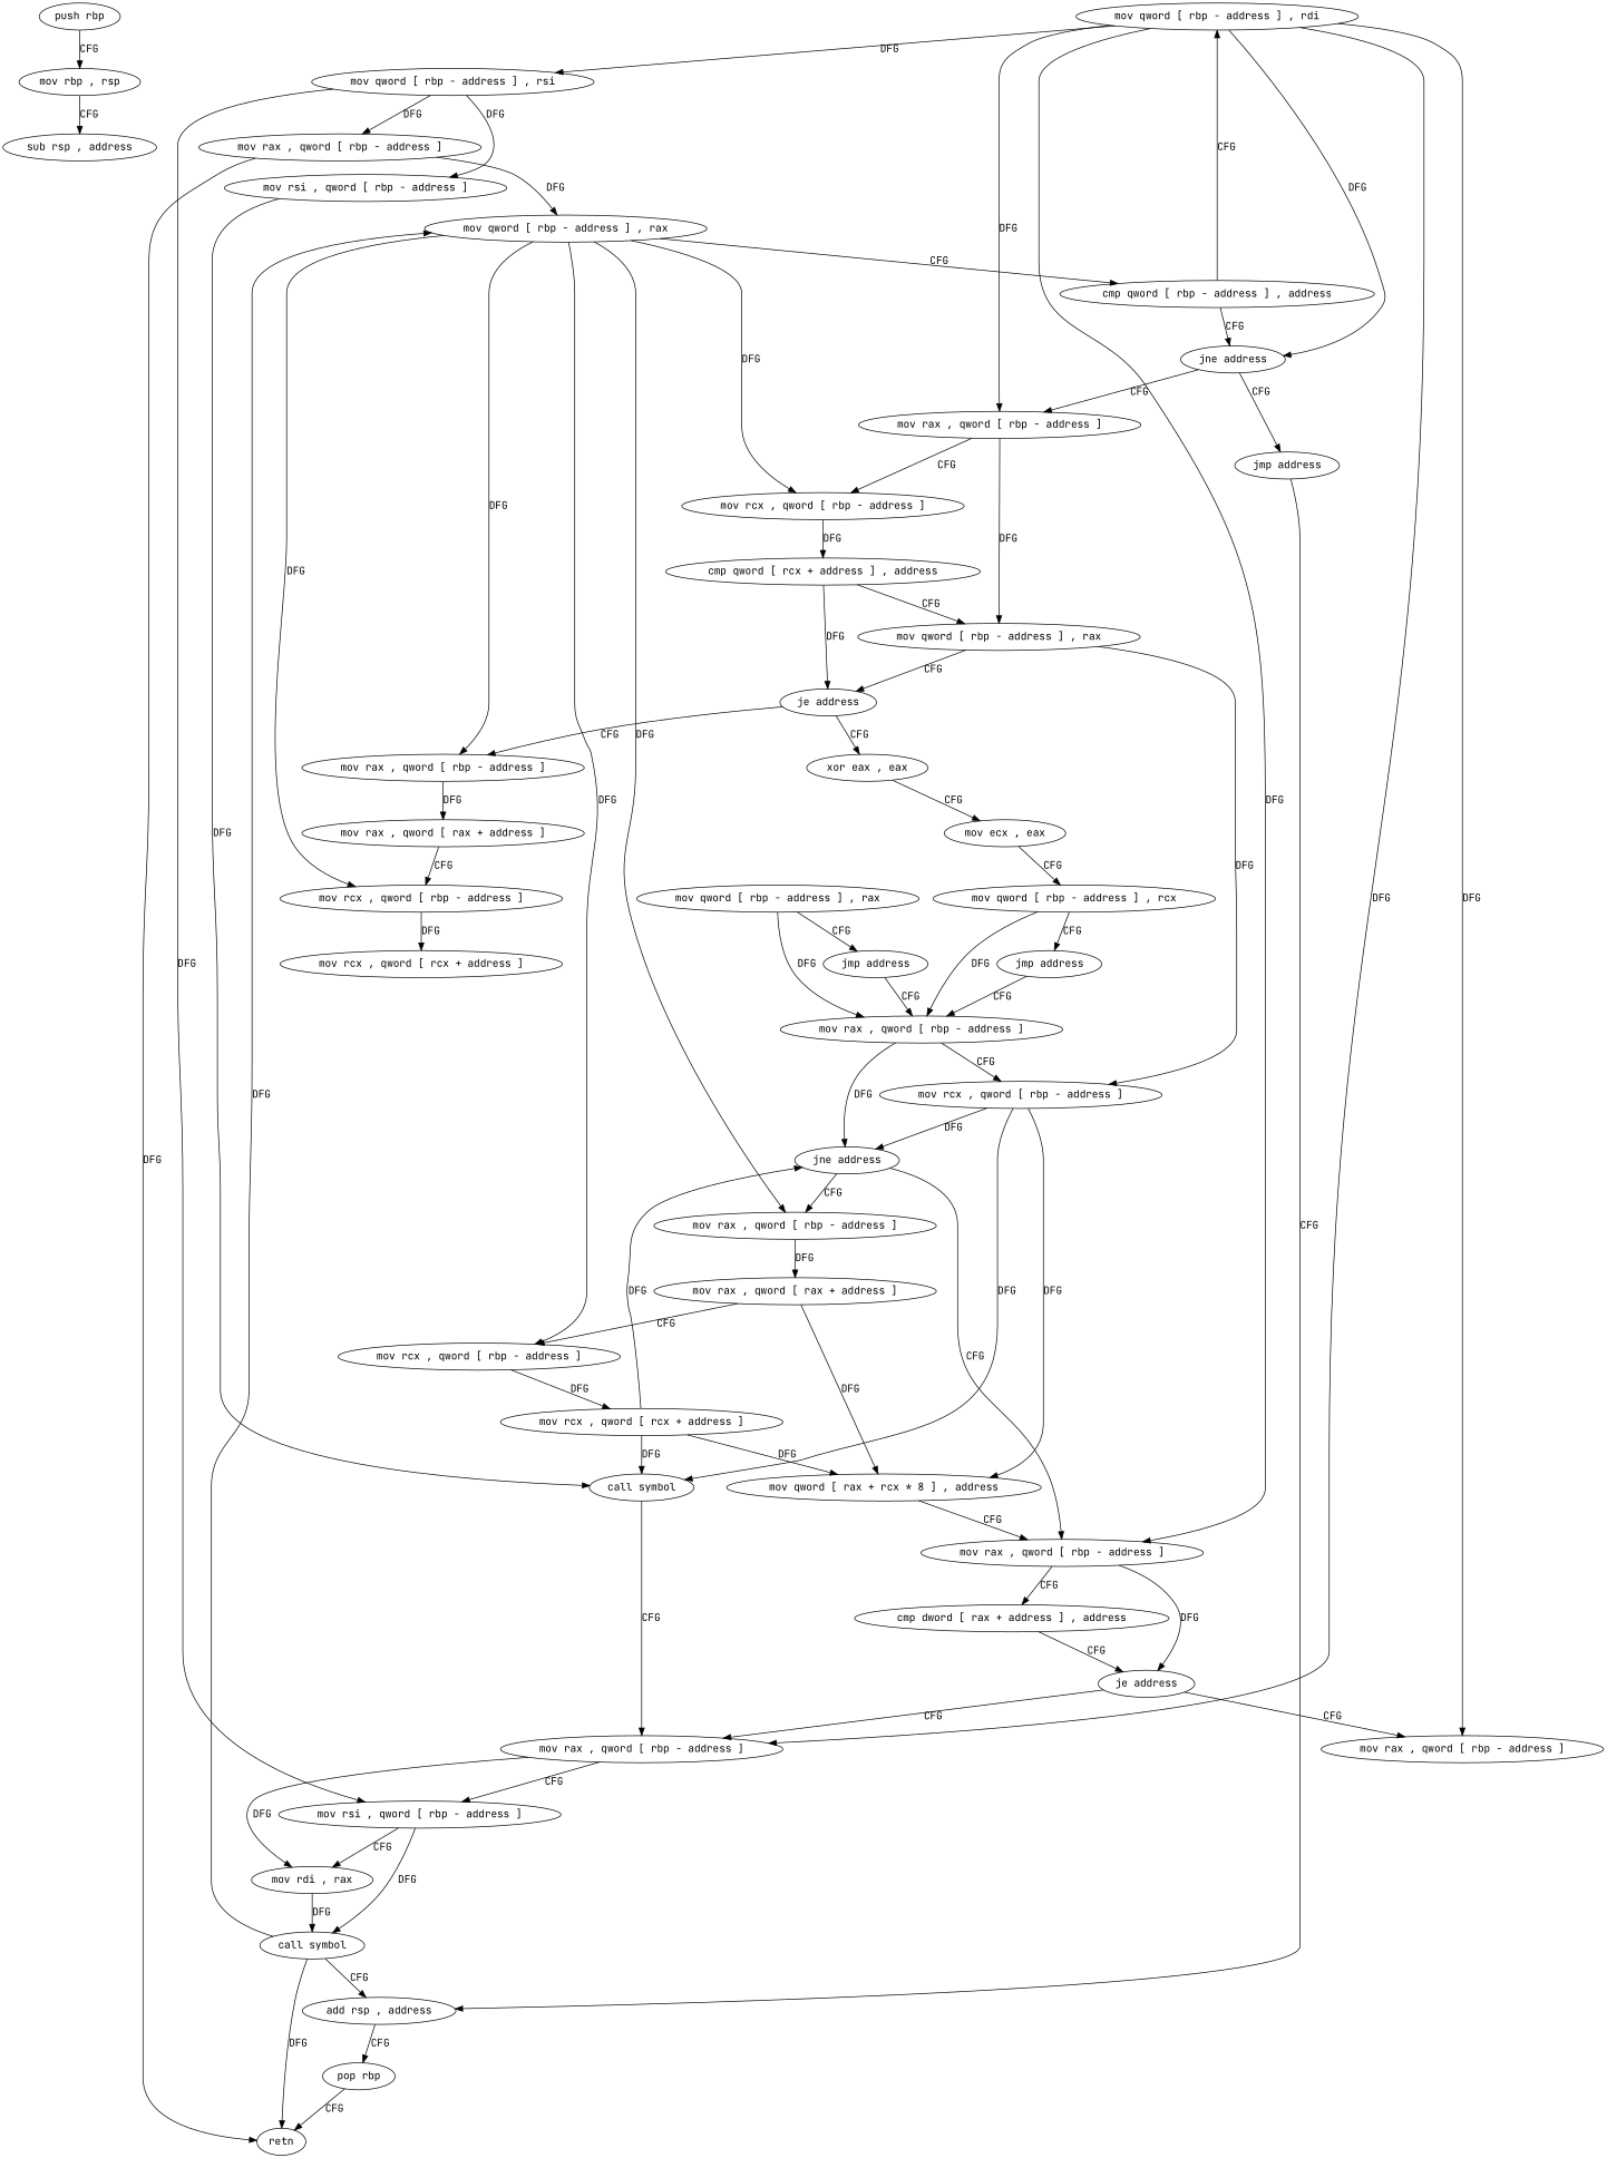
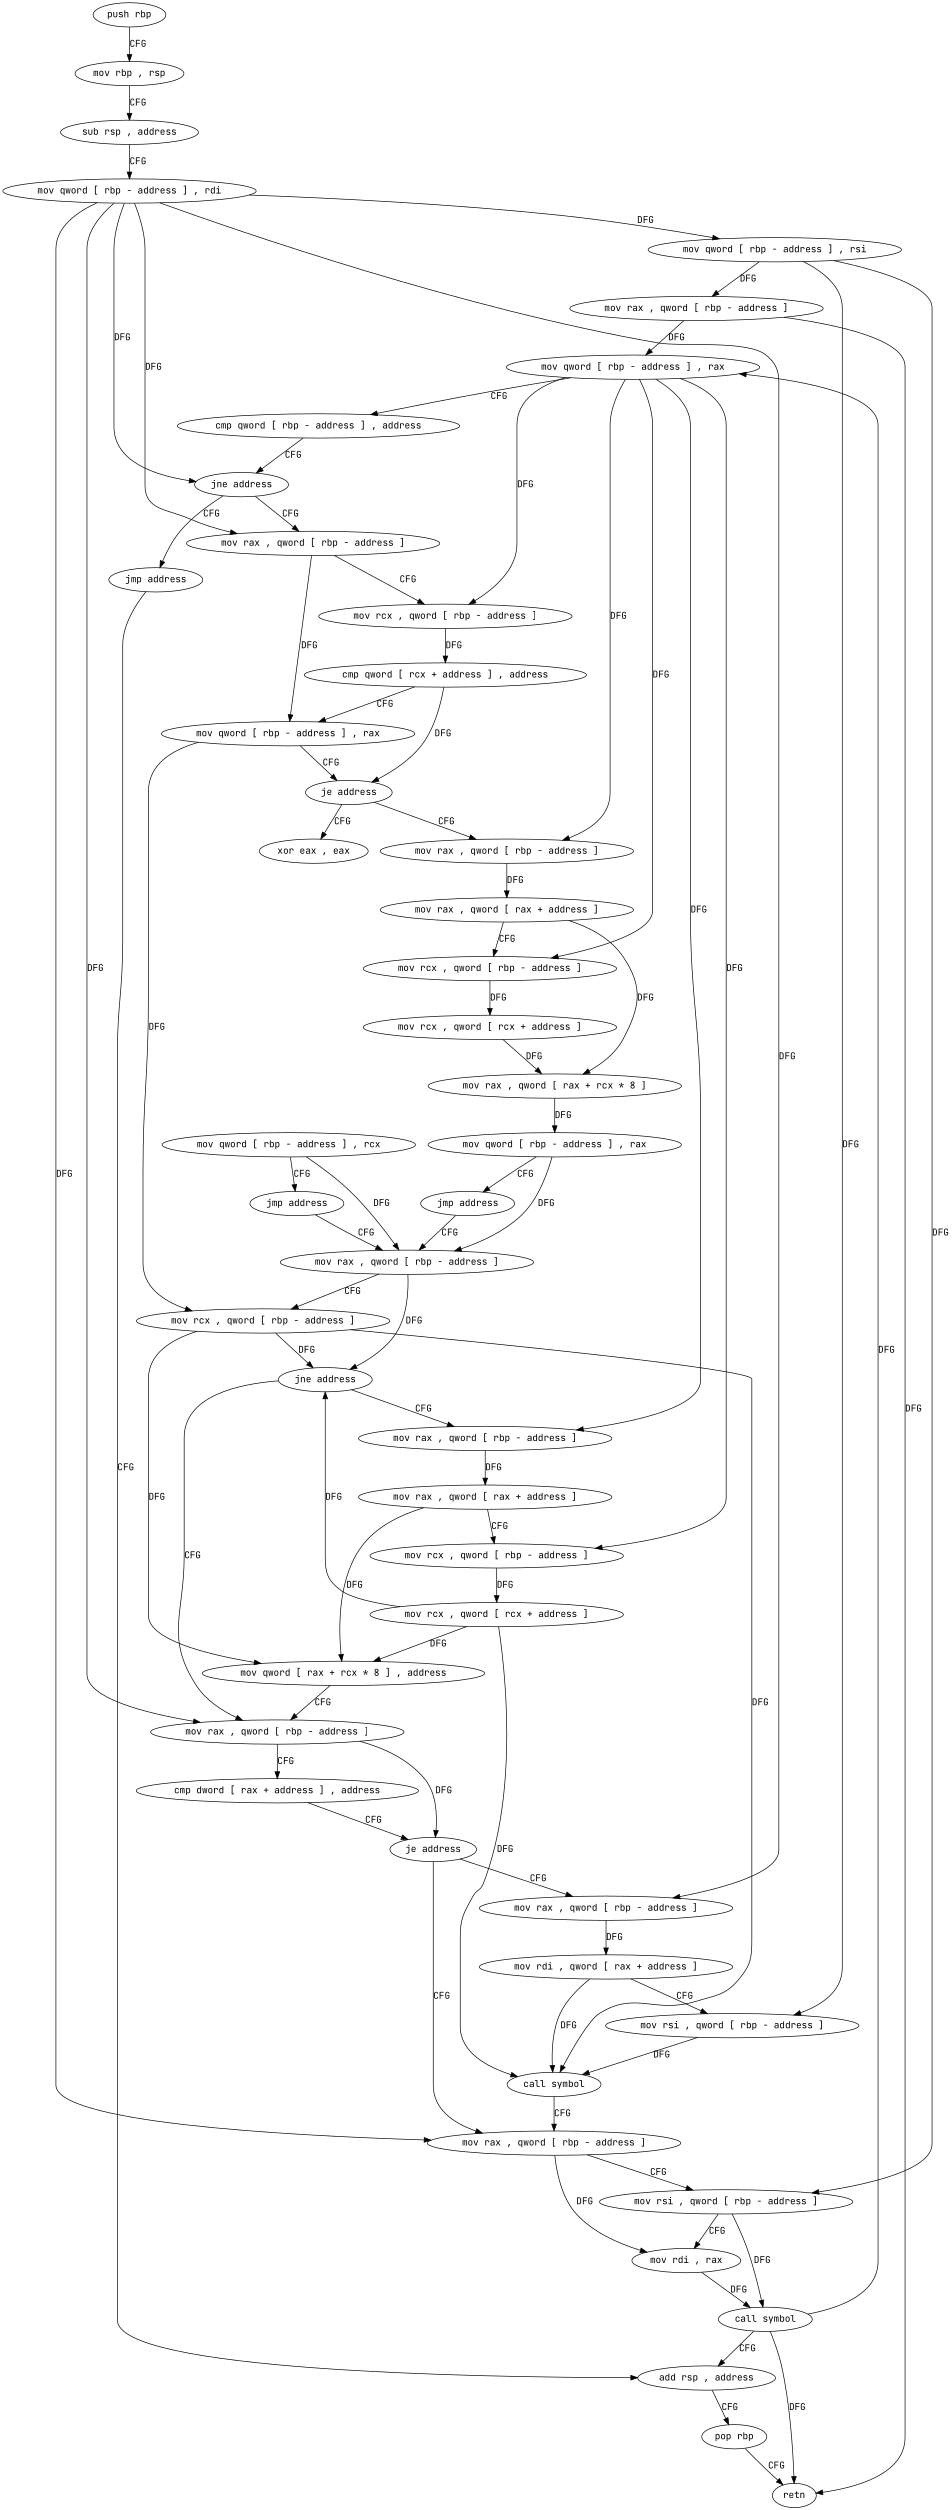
  digraph {
    fontname="JetBrains Mono"
    node [fontname="JetBrains Mono"]
    edge [fontname="JetBrains Mono"]
    n1 [label="push rbp"]
    n2 [label="mov rbp , rsp"]
    n3 [label="sub rsp , address"]
    n4 [label="mov qword [ rbp - address ] , rdi"]
    n5 [label="mov qword [ rbp - address ] , rsi"]
    n6 [label="jne address"]
    n7 [label="mov rax , qword [ rbp - address ]"]
    n8 [label="mov rax , qword [ rbp - address ]"]
    n9 [label="mov rax , qword [ rbp - address ]"]
    n10 [label="mov rax , qword [ rbp - address ]"]
    n11 [label="mov rax , qword [ rbp - address ]"]
    n12 [label="mov rsi , qword [ rbp - address ]"]
    n13 [label="mov rsi , qword [ rbp - address ]"]
    n14 [label="jmp address"]
    n15 [label="mov rcx , qword [ rbp - address ]"]
    n16 [label="mov qword [ rbp - address ] , rax"]
    n17 [label="cmp dword [ rax + address ] , address"]
    n18 [label="je address"]
    n19 [label="mov rdi , rax"]
+   n20 [label="mov rdi , qword [ rax + address ]"]
    n21 [label="mov qword [ rbp - address ] , rax"]
    n22 [label=retn]
    n23 [label="call symbol"]
    n24 [label="call symbol"]
    n25 [label="cmp qword [ rbp - address ] , address"]
    n26 [label="mov rax , qword [ rbp - address ]"]
    n27 [label="mov rcx , qword [ rbp - address ]"]
    n28 [label="mov rax , qword [ rbp - address ]"]
    n29 [label="mov rcx , qword [ rbp - address ]"]
    n30 [label="cmp qword [ rcx + address ] , address"]
    n31 [label="mov rax , qword [ rax + address ]"]
    n32 [label="mov rcx , qword [ rcx + address ]"]
    n33 [label="mov rax , qword [ rax + address ]"]
    n34 [label="mov rcx , qword [ rcx + address ]"]
    n35 [label="add rsp , address"]
    n36 [label="je address"]
    n37 [label="mov rcx , qword [ rbp - address ]"]
    n38 [label="pop rbp"]
    n39 [label="xor eax , eax"]
    n40 [label="jne address"]
    n41 [label="mov qword [ rax + rcx * 8 ] , address"]
-   n42 [label="mov ecx , eax"]
    n43 [label="mov qword [ rbp - address ] , rcx"]
+   n44 [label="mov rax , qword [ rax + rcx * 8 ]"]
    n45 [label="jmp address"]
    n46 [label="mov rax , qword [ rbp - address ]"]
    n47 [label="mov qword [ rbp - address ] , rax"]
    n48 [label="jmp address"]
    n1 -> n2 [label=CFG]
    n2 -> n3 [label=CFG]
-   n25 -> n4 [label=CFG]
+   n3 -> n4 [label=CFG]
    n4 -> n5 [label=DFG]
    n4 -> n6 [label=DFG]
    n4 -> n7 [label=DFG]
    n4 -> n8 [label=DFG]
    n4 -> n9 [label=DFG]
    n4 -> n10 [label=DFG]
    n5 -> n11 [label=DFG]
    n5 -> n12 [label=DFG]
    n5 -> n13 [label=DFG]
    n6 -> n7 [label=CFG]
    n6 -> n14 [label=CFG]
    n7 -> n15 [label=CFG]
    n7 -> n16 [label=DFG]
    n8 -> n17 [label=CFG]
    n8 -> n18 [label=DFG]
    n9 -> n12 [label=CFG]
    n9 -> n19 [label=DFG]
+   n10 -> n20 [label=DFG]
    n11 -> n21 [label=DFG]
    n11 -> n22 [label=DFG]
    n12 -> n19 [label=CFG]
    n12 -> n23 [label=DFG]
    n13 -> n24 [label=DFG]
    n14 -> n35 [label=CFG]
    n15 -> n30 [label=DFG]
    n16 -> n36 [label=CFG]
    n16 -> n37 [label=DFG]
    n17 -> n18 [label=CFG]
    n18 -> n9 [label=CFG]
    n18 -> n10 [label=CFG]
    n19 -> n23 [label=DFG]
+   n20 -> n13 [label=CFG]
+   n20 -> n24 [label=DFG]
    n21 -> n15 [label=DFG]
    n21 -> n25 [label=CFG]
    n21 -> n26 [label=DFG]
    n21 -> n27 [label=DFG]
    n21 -> n28 [label=DFG]
    n21 -> n29 [label=DFG]
    n23 -> n21 [label=DFG]
    n23 -> n22 [label=DFG]
    n23 -> n35 [label=CFG]
    n24 -> n9 [label=CFG]
    n25 -> n6 [label=CFG]
    n26 -> n31 [label=DFG]
    n27 -> n32 [label=DFG]
    n28 -> n33 [label=DFG]
    n29 -> n34 [label=DFG]
    n30 -> n16 [label=CFG]
    n30 -> n36 [label=DFG]
    n31 -> n27 [label=CFG]
+   n31 -> n44 [label=DFG]
+   n32 -> n44 [label=DFG]
    n33 -> n29 [label=CFG]
    n33 -> n41 [label=DFG]
    n34 -> n24 [label=DFG]
    n34 -> n40 [label=DFG]
    n34 -> n41 [label=DFG]
    n35 -> n38 [label=CFG]
    n36 -> n26 [label=CFG]
    n36 -> n39 [label=CFG]
    n37 -> n24 [label=DFG]
    n37 -> n40 [label=DFG]
    n37 -> n41 [label=DFG]
    n38 -> n22 [label=CFG]
-   n39 -> n42 [label=CFG]
    n40 -> n8 [label=CFG]
    n40 -> n28 [label=CFG]
    n41 -> n8 [label=CFG]
-   n42 -> n43 [label=CFG]
    n43 -> n45 [label=CFG]
    n43 -> n46 [label=DFG]
+   n44 -> n47 [label=DFG]
    n45 -> n46 [label=CFG]
    n46 -> n37 [label=CFG]
    n46 -> n40 [label=DFG]
    n47 -> n46 [label=DFG]
    n47 -> n48 [label=CFG]
    n48 -> n46 [label=CFG]
  }
